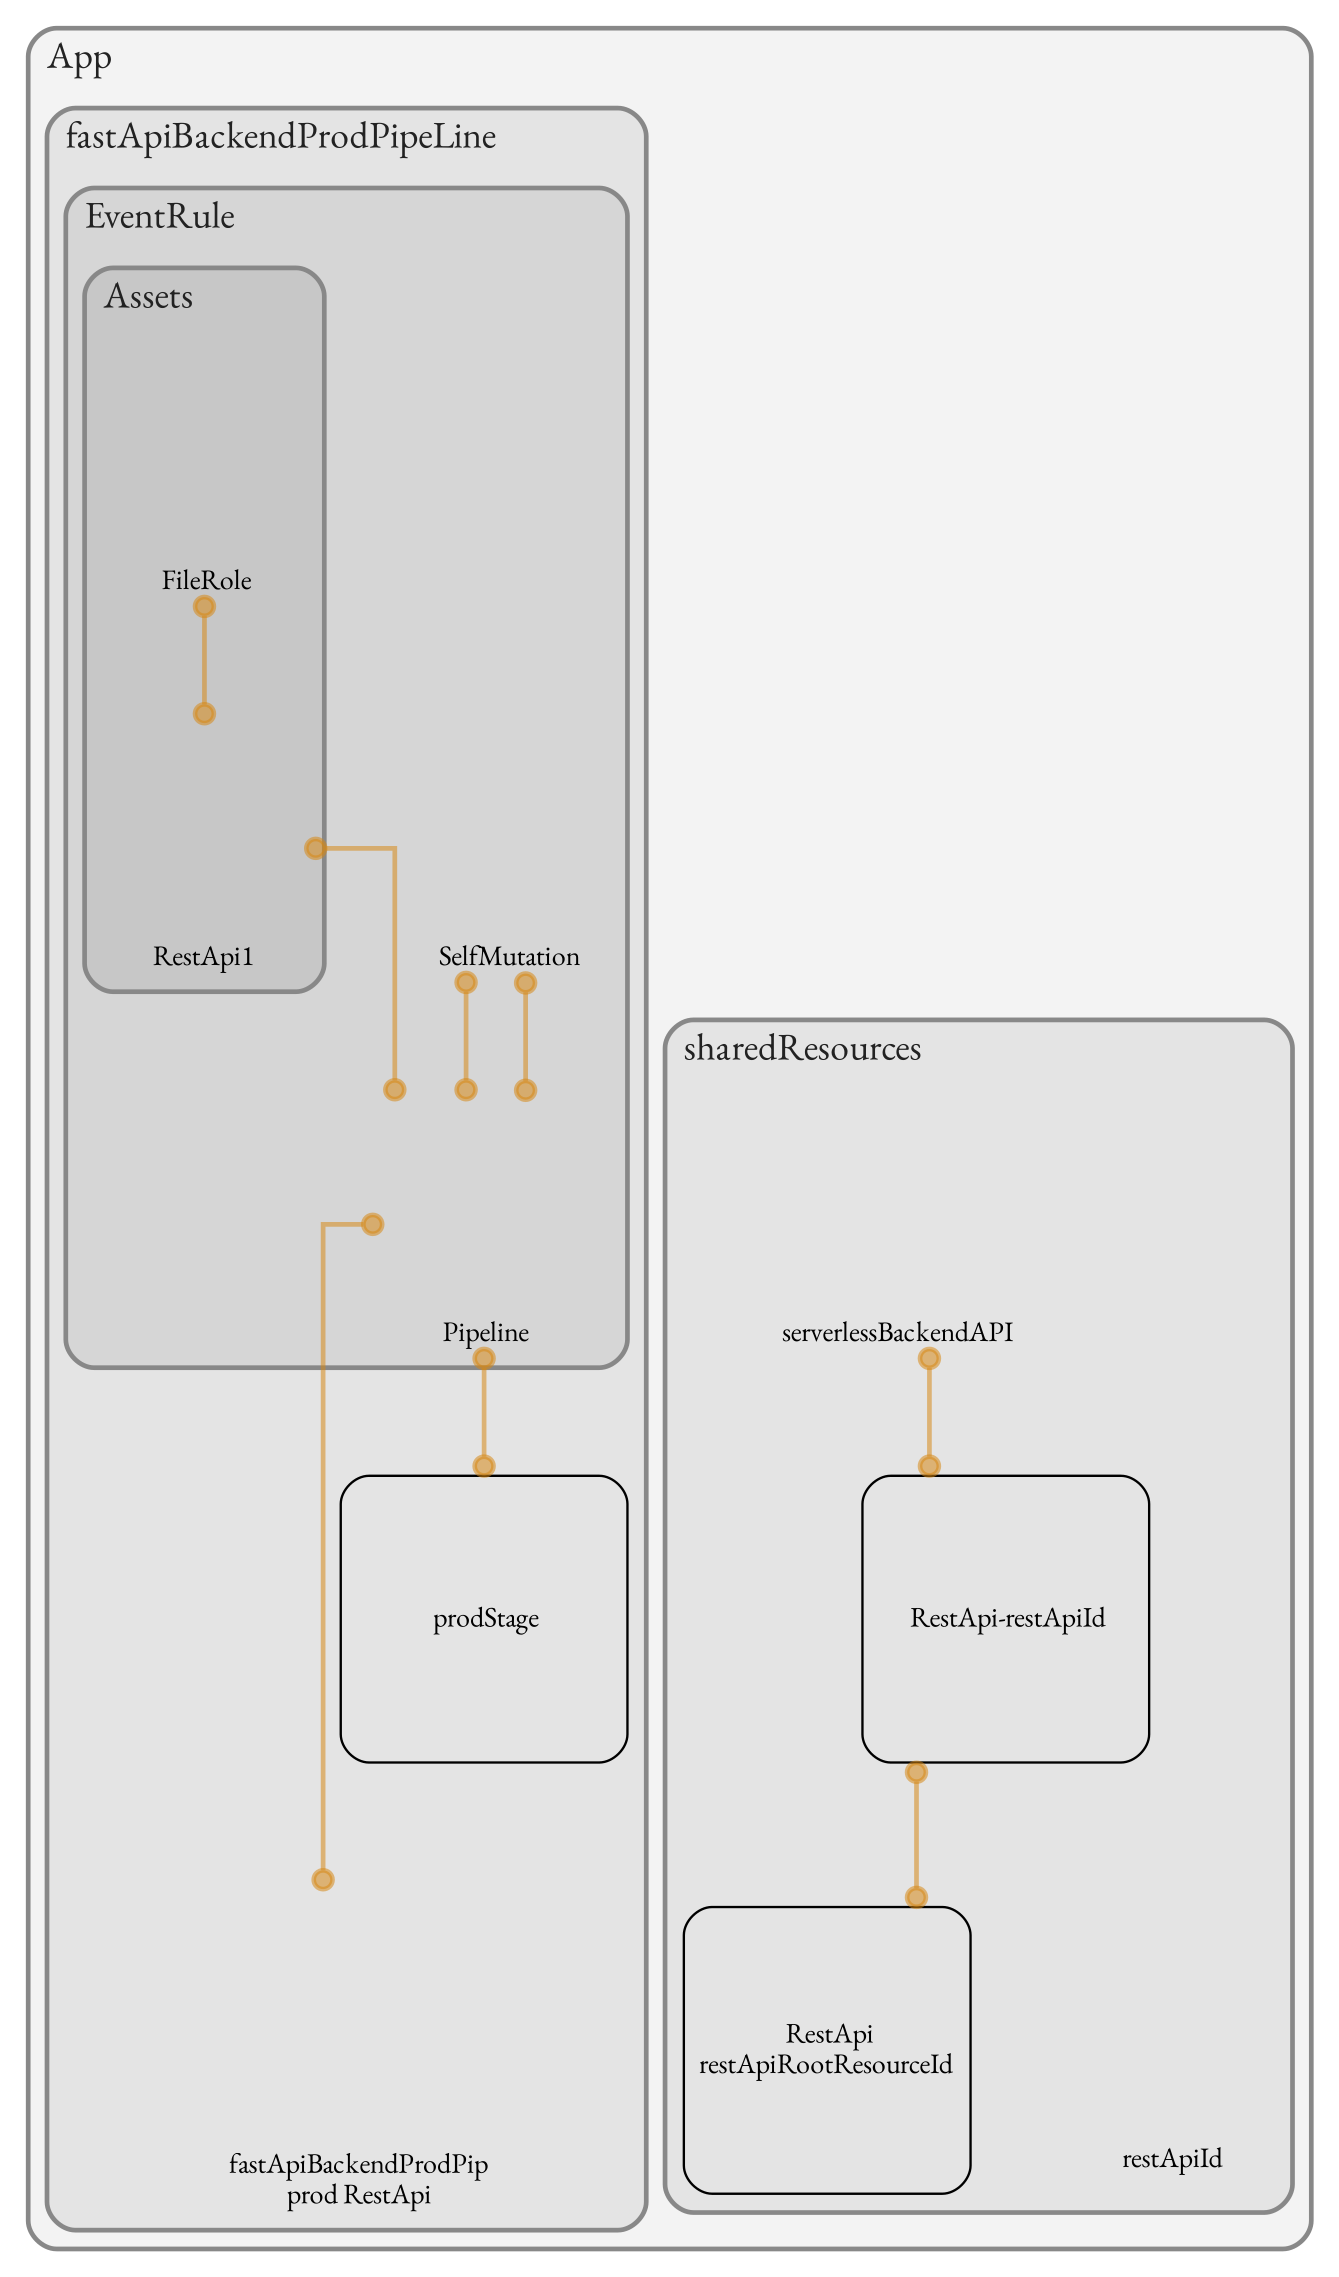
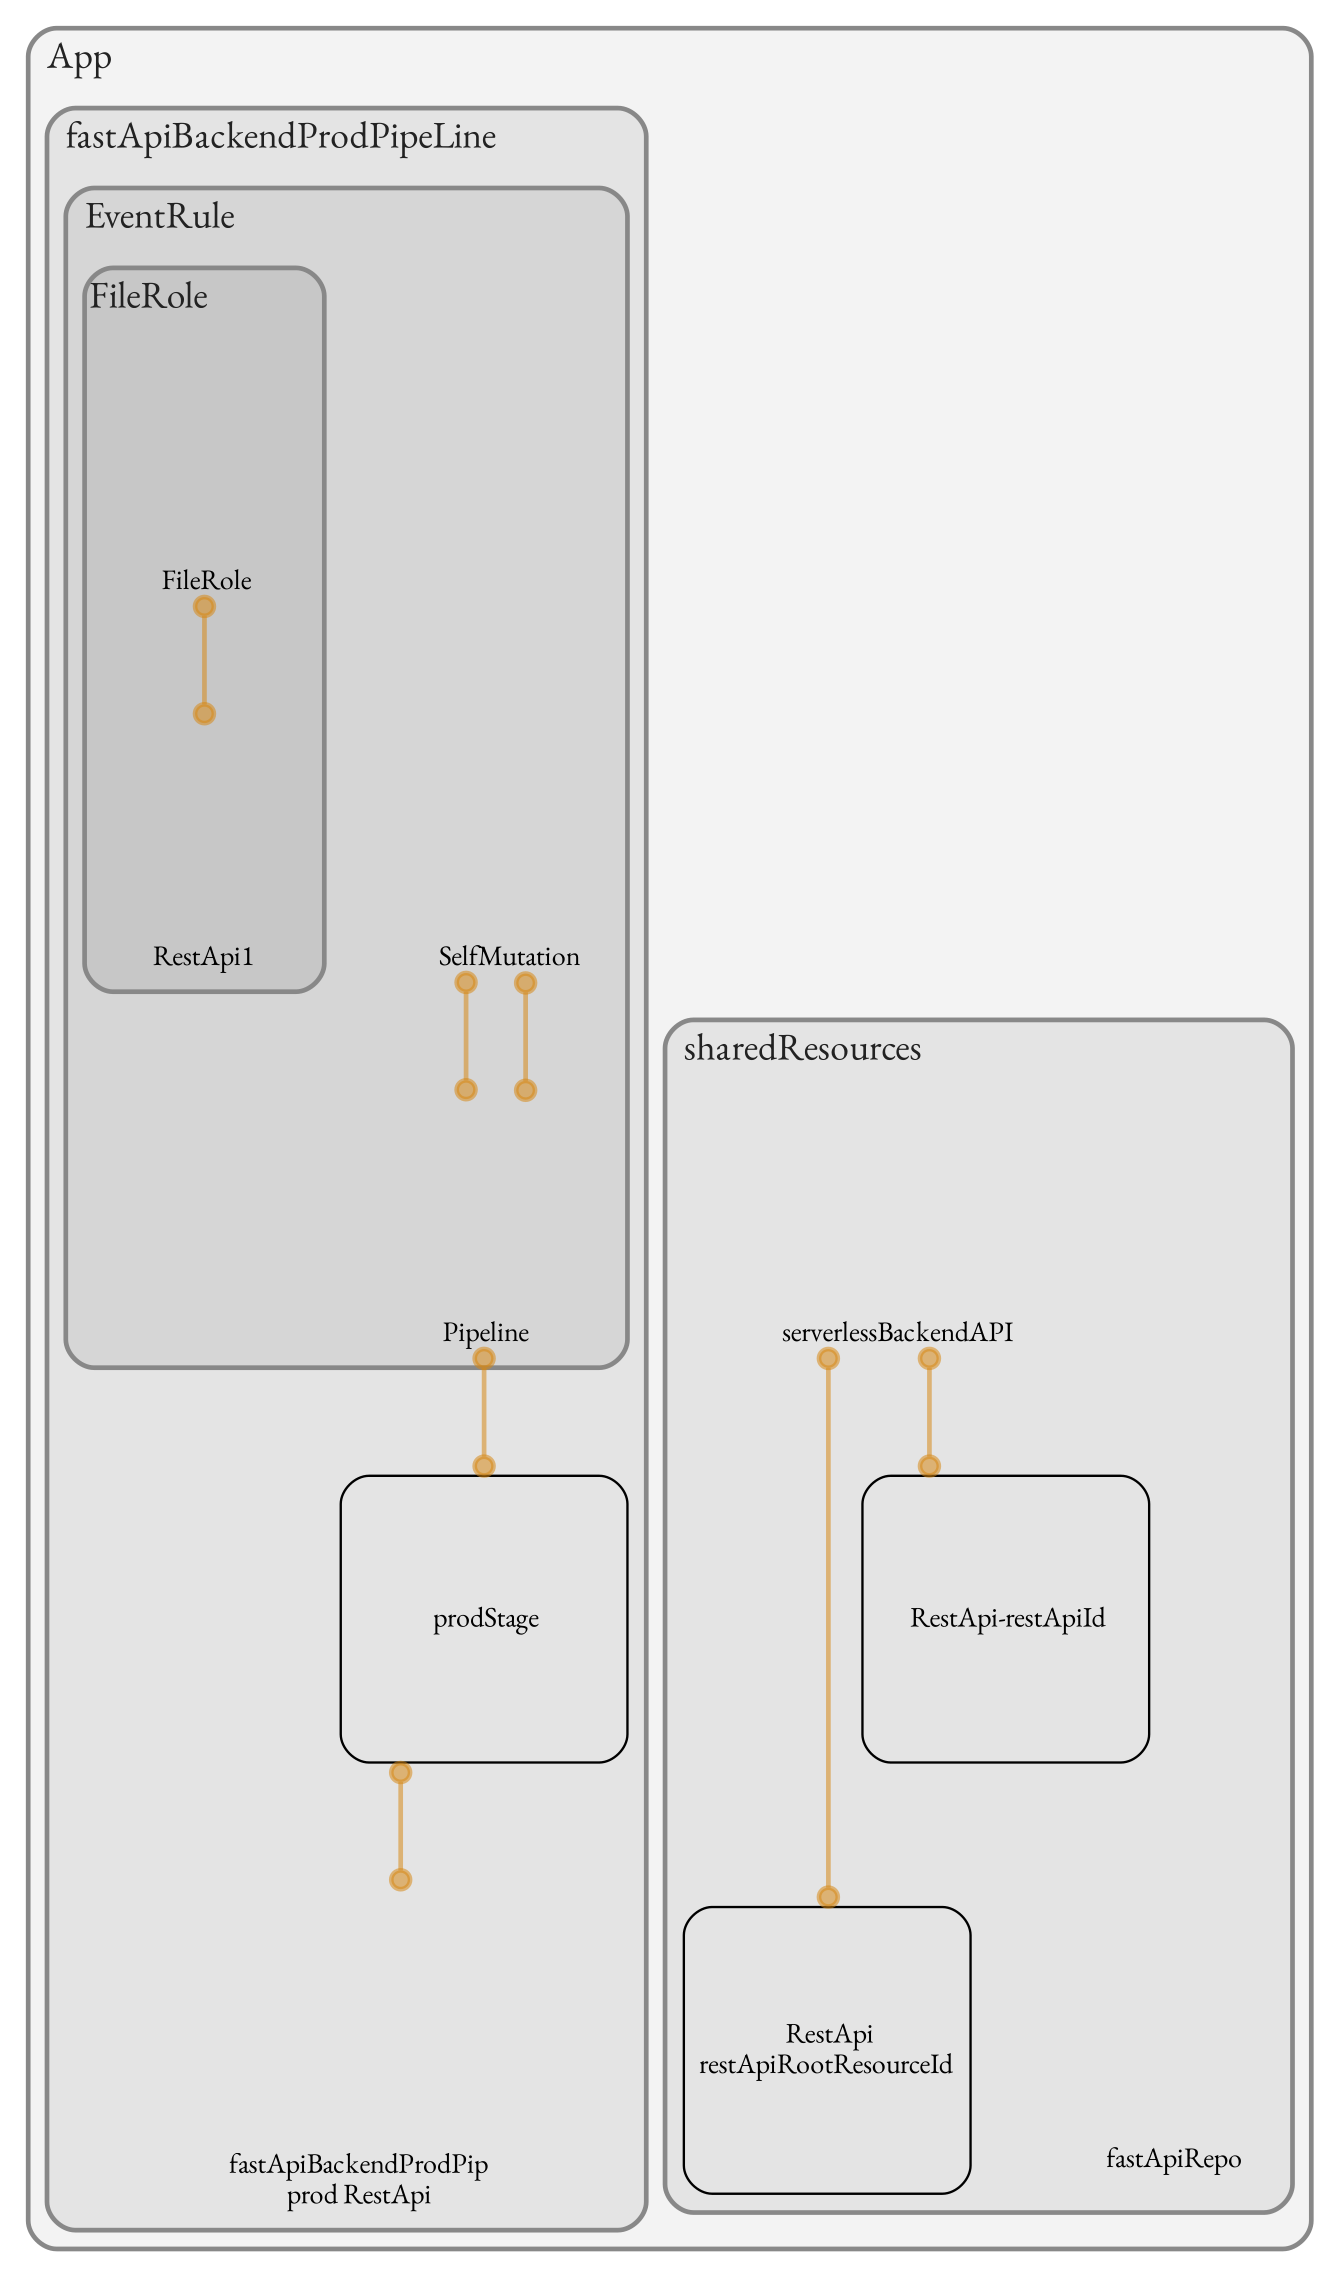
  digraph {
    compound=true
    fontcolor="#222222"
    fontname="EB Garamond"
    fontsize=15
    nodesep=0.60
    rankdir=BT
    ranksep=0.75
    splines=ortho
    node [fixedsize=true fontname="EB Garamond" fontsize=12 labelloc=b margin=8 penwidth=0 shape="node" style=rounded]
    edge [arrowhead=dot arrowtail=dot color="#D5871488" dir=both fontname="EB Garamond" penwidth=2]
-   n1 [height=1.466 label=restApiId width=1.2]
+   n1 [height=1.466 label=" fastApiRepo" width=1.2]
    n2 [height=1.466 label=" serverlessBackendAPI" width=1.2]
    n3 [height=1.7 label=" RestApi-restApiId" labelloc=c shape=box width=1.7 penwidth=""]
    n4 [height=1.7 label=" RestApi\nrestApiRootResourceId" labelloc=c shape=box width=1.7 penwidth=""]
    n5 [height=1.466 label=" FileRole" width=1.2]
    n6 [height=1.466 label=RestApi1 width=1.2]
    n7 [height=1.466 label=" Pipeline" width=1.2]
    n8 [height=1.466 label=" SelfMutation" width=1.2]
    n9 [height=1.7 label=" prodStage" labelloc=c shape=box width=1.7 penwidth=""]
    n10 [height=1.898 label="\nfastApiBackendProdPip\nprod RestApi" width=1.2]
    subgraph sub_1 {
      subgraph cluster_2 {
        fillcolor="#f3f3f3"
        fontsize=16
        label=App
        labeljust=l
        labelloc=b
        pencolor="#888888"
        penwidth=2
        style="filled,rounded"
        subgraph cluster_3 {
          fillcolor="#e4e4e4"
          fontsize=16
          label=sharedResources
          labeljust=l
          labelloc=b
          pencolor="#888888"
          penwidth=2
          style="filled,rounded"
          n1
          n2
          n3
          n4
        }
        subgraph cluster_4 {
          fillcolor="#e4e4e4"
          fontsize=16
          label=fastApiBackendProdPipeLine
          labeljust=l
          labelloc=b
          pencolor="#888888"
          penwidth=2
          style="filled,rounded"
          n9
          n10
          subgraph cluster_5 {
            fillcolor="#d6d6d6"
            fontsize=16
            label=EventRule
            labeljust=l
            labelloc=b
            pencolor="#888888"
            penwidth=2
            style="filled,rounded"
            n7
            n8
            subgraph cluster_6 {
              fillcolor="#c7c7c7"
              fontsize=16
-             label=Assets
+             label=FileRole
              labeljust=l
              labelloc=b
              pencolor="#888888"
              penwidth=2
              style="filled,rounded"
              n5
              n6
            }
          }
        }
      }
    }
    n3 -> n2
-   n4 -> n3
+   n4 -> n2
    n6 -> n5
-   n7 -> n6
    n7 -> n8
    n8 -> n7
    n9 -> n7
-   n10 -> n7
+   n10 -> n9
  }
